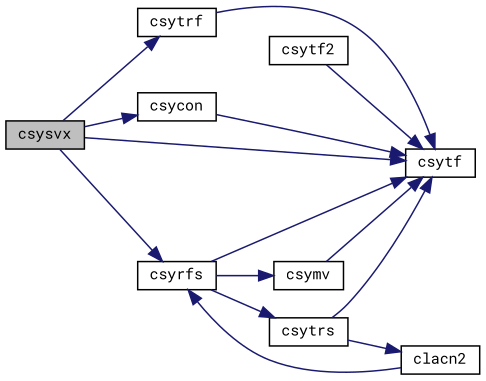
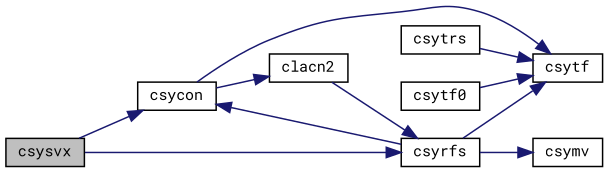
  digraph {
    fontname="Roboto Mono"
    rankdir=LR
    node [color=black fillcolor=white fontname="Roboto Mono" fontsize=10 shape=record style=filled]
    edge [color=midnightblue fontname="Roboto Mono" fontsize=10 labelfontname=Helvetica labelfontsize=10 style=solid]
    n1 [fillcolor=grey75 fontcolor=black height=0.2 label=csysvx width=0.4]
    n2 [height=0.2 label=csycon width=0.4]
    n3 [height=0.2 label=csytf width=0.4]
    n4 [height=0.2 label=csyrfs width=0.4]
-   n5 [height=0.2 label=csytrf width=0.4]
    n6 [height=0.2 label=clacn2 width=0.4]
    n7 [height=0.2 label=csytrs width=0.4]
    n8 [height=0.2 label=csymv width=0.4]
-   n9 [height=0.2 label=csytf2 width=0.4]
+   n9 [height=0.2 label=csytf0 width=0.4]
    n1 -> n2
-   n1 -> n3
    n1 -> n4
-   n1 -> n5
    n2 -> n3
-   n7 -> n6
+   n2 -> n6
    n4 -> n3
-   n4 -> n7
+   n4 -> n2
    n4 -> n8
-   n5 -> n3
    n6 -> n4
    n7 -> n3
-   n8 -> n3
    n9 -> n3
  }
